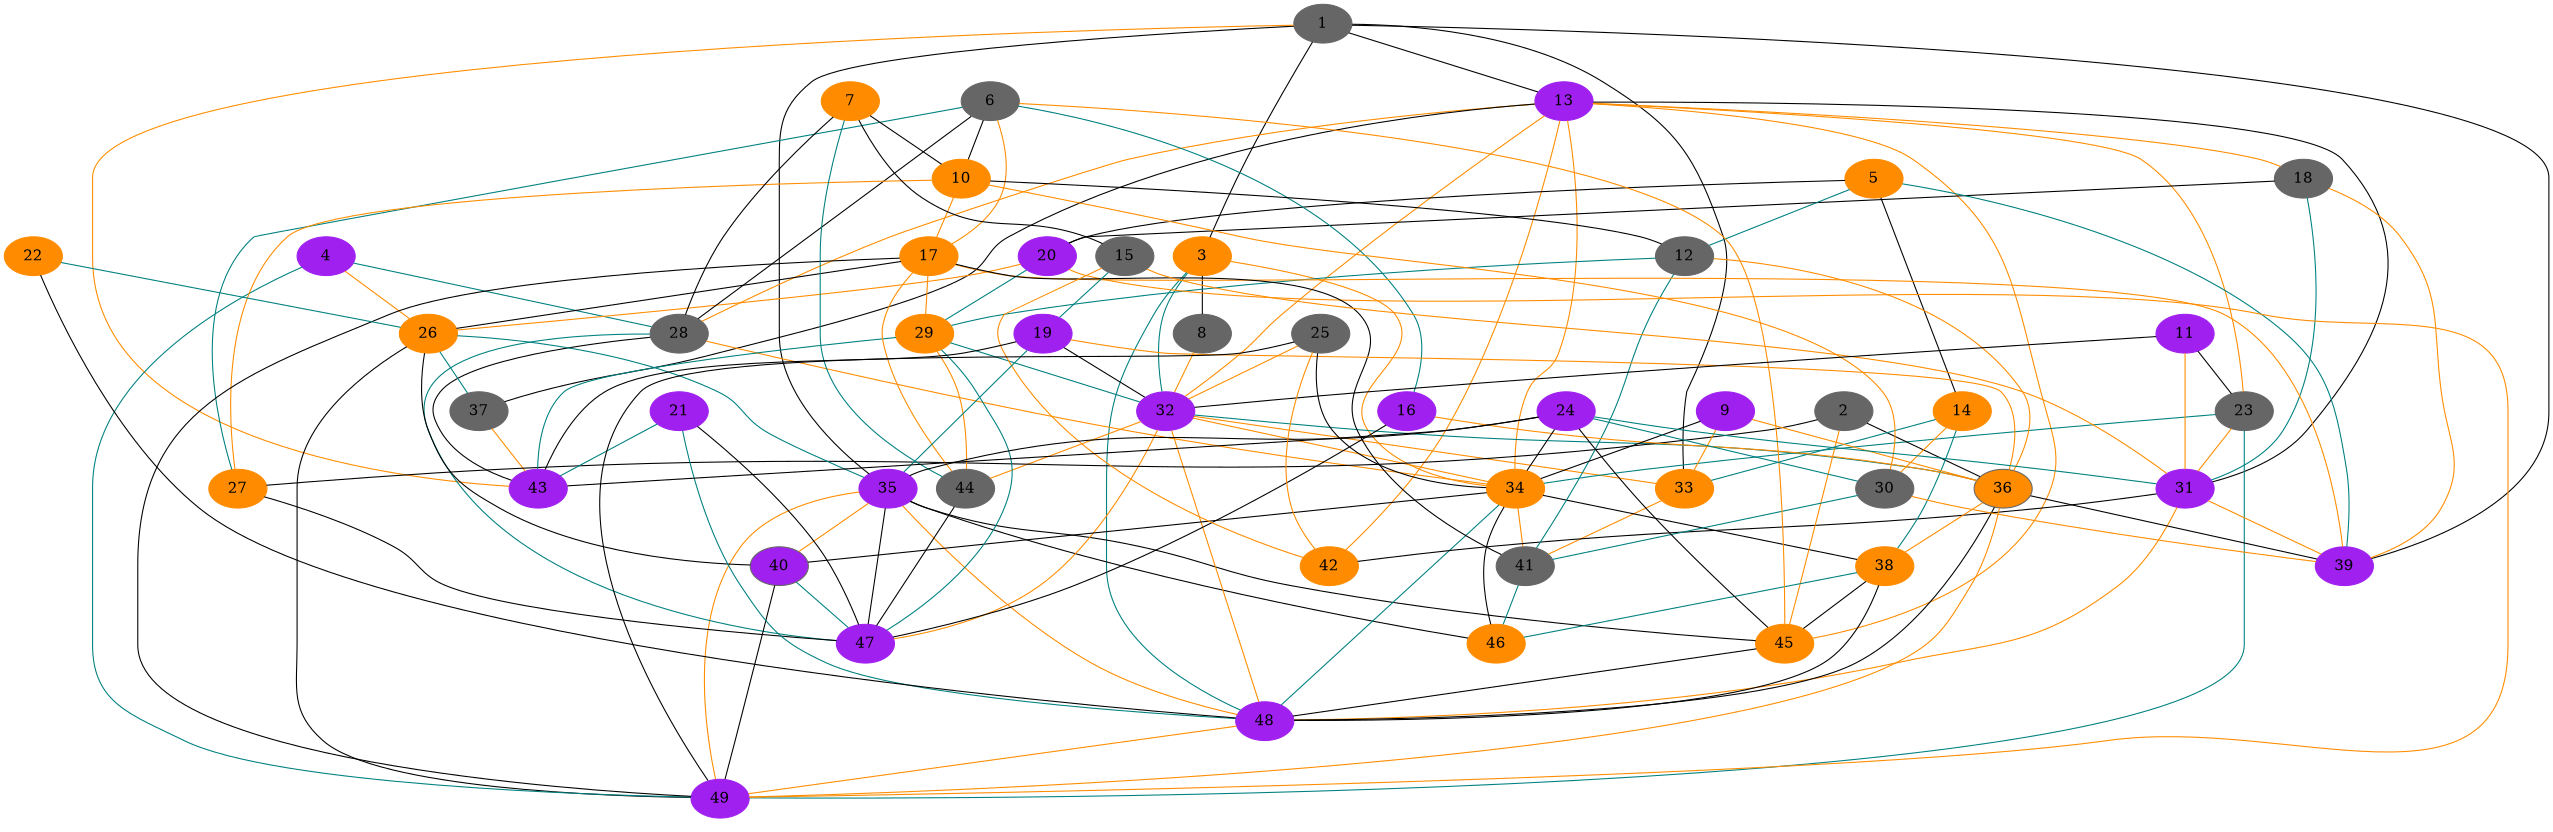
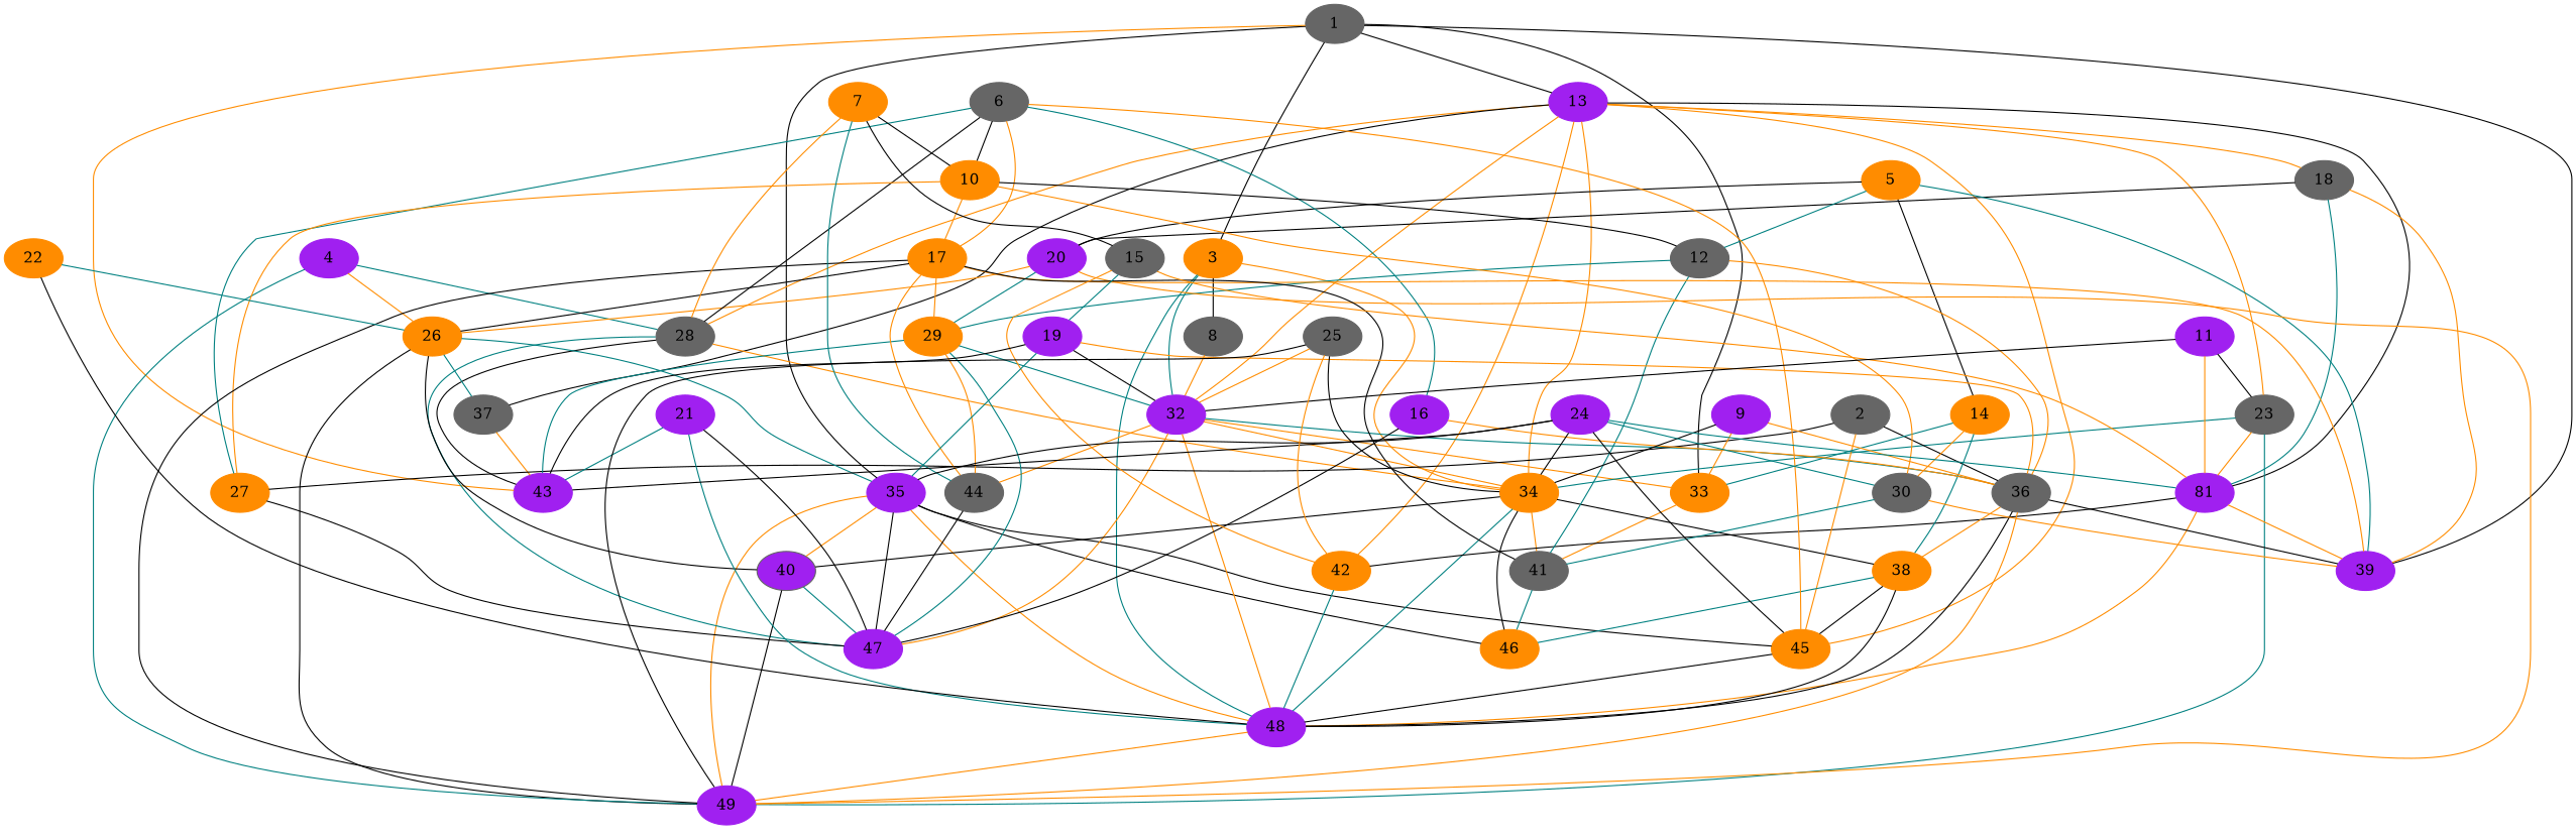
  graph {
    node [color=purple style=filled]
    edge [color=black weight=1.0]
    1 [color=gray40]
    3 [color=darkorange]
    13
    33 [color=darkorange]
    35
    39
    43
    8 [color=gray40]
    32
    34 [color=darkorange]
    48
    45 [color=darkorange]
    28 [color=gray40]
    23 [color=gray40]
-   31
+   31 [label=81]
    18 [color=gray40]
    37 [color=gray40]
    42 [color=darkorange]
    41 [color=gray40]
    49
    47
    40 [color=gray40 fillcolor=purple]
    46 [color=darkorange]
    2 [color=gray40]
    27 [color=darkorange]
-   36 [color=gray40 fillcolor=darkorange]
+   36 [color=gray40]
    38 [color=darkorange]
    44 [color=gray40]
    26 [color=darkorange]
    4
    5 [color=darkorange]
    12 [color=gray40]
    14 [color=darkorange]
    20
    29 [color=darkorange]
    30 [color=gray40]
    6 [color=gray40]
    10 [color=darkorange]
    16
    17 [color=darkorange]
    7 [color=darkorange]
    15 [color=gray40]
    19
    9
    11
    21
    22 [color=darkorange]
    24
    25 [color=gray40]
    1 -- 3
    1 -- 13
    1 -- 33
    1 -- 35
    1 -- 39
    1 -- 43 [color=darkorange]
    3 -- 8
    3 -- 32 [color=teal]
    3 -- 34 [color=darkorange]
    3 -- 48 [color=teal]
    13 -- 32 [color=darkorange]
    13 -- 34 [color=darkorange]
    13 -- 45 [color=darkorange]
    13 -- 28 [color=darkorange]
    13 -- 23 [color=darkorange]
    13 -- 31
    13 -- 18 [color=darkorange]
    13 -- 37
    13 -- 42 [color=darkorange]
    33 -- 41 [color=darkorange]
    35 -- 48 [color=darkorange]
    35 -- 45
    35 -- 49 [color=darkorange]
    35 -- 47
    35 -- 40 [color=darkorange]
    35 -- 46
    8 -- 32 [color=darkorange]
    32 -- 33 [color=darkorange]
    32 -- 34 [color=darkorange]
    32 -- 48 [color=darkorange]
    32 -- 47 [color=darkorange]
    32 -- 36 [color=teal]
    32 -- 44 [color=darkorange]
    34 -- 48 [color=teal]
    34 -- 41 [color=darkorange]
    34 -- 40
    34 -- 46
    34 -- 38
    48 -- 49 [color=darkorange]
    45 -- 48
    28 -- 43
    28 -- 34 [color=darkorange]
    28 -- 47 [color=teal]
    23 -- 34 [color=teal]
    23 -- 31 [color=darkorange]
    23 -- 49 [color=teal]
    31 -- 39 [color=darkorange]
    31 -- 48 [color=darkorange]
    31 -- 42
    18 -- 39 [color=darkorange]
    18 -- 31 [color=teal]
    18 -- 20
    37 -- 43 [color=darkorange]
+   42 -- 48 [color=teal]
    41 -- 46 [color=teal]
    40 -- 49
    40 -- 47 [color=teal]
    2 -- 45 [color=darkorange]
    2 -- 27
    2 -- 36
    27 -- 47
    36 -- 39
    36 -- 48
    36 -- 49 [color=darkorange]
    36 -- 38 [color=darkorange]
    38 -- 48
    38 -- 45
    38 -- 46 [color=teal]
    44 -- 47
    26 -- 35 [color=teal]
    26 -- 37 [color=teal]
    26 -- 49
    26 -- 40
    4 -- 28 [color=teal]
    4 -- 49 [color=teal weight=2.0]
    4 -- 26 [color=darkorange]
    5 -- 39 [color=teal]
    5 -- 12 [color=teal]
    5 -- 14
    5 -- 20
    12 -- 41 [color=teal]
    12 -- 36 [color=darkorange]
    12 -- 29 [color=teal]
    14 -- 33 [color=teal]
    14 -- 38 [color=teal]
    14 -- 30 [color=darkorange]
    20 -- 49 [color=darkorange]
    20 -- 26 [color=darkorange]
    20 -- 29 [color=teal]
    29 -- 43 [color=teal]
    29 -- 32 [color=teal]
    29 -- 47 [color=teal]
    29 -- 44 [color=darkorange]
    30 -- 39 [color=darkorange]
    30 -- 41 [color=teal]
    6 -- 45 [color=darkorange]
    6 -- 28
    6 -- 27 [color=teal]
    6 -- 10
    6 -- 16 [color=teal]
    6 -- 17 [color=darkorange]
    10 -- 27 [color=darkorange]
    10 -- 12
    10 -- 30 [color=darkorange]
    10 -- 17 [color=darkorange]
    16 -- 47
    16 -- 36 [color=darkorange]
    17 -- 39 [color=darkorange]
    17 -- 41
    17 -- 49
    17 -- 44 [color=darkorange]
    17 -- 26
    17 -- 29 [color=darkorange]
-   7 -- 28
+   7 -- 28 [color=darkorange]
    7 -- 44 [color=teal]
    7 -- 10
    7 -- 15
    15 -- 31 [color=darkorange]
    15 -- 42 [color=darkorange]
    15 -- 19 [color=teal]
    19 -- 35 [color=teal]
    19 -- 43
    19 -- 32
    19 -- 36 [color=darkorange]
    9 -- 33 [color=darkorange]
    9 -- 34
    9 -- 36 [color=darkorange]
    11 -- 32
    11 -- 23
    11 -- 31 [color=darkorange]
    21 -- 43 [color=teal]
    21 -- 48 [color=teal]
    21 -- 47
    22 -- 48
    22 -- 26 [color=teal]
    24 -- 35
    24 -- 43
    24 -- 34
    24 -- 45
    24 -- 31 [color=teal]
    24 -- 30 [color=teal]
    25 -- 32 [color=darkorange]
    25 -- 34
    25 -- 42 [color=darkorange]
    25 -- 49
  }
